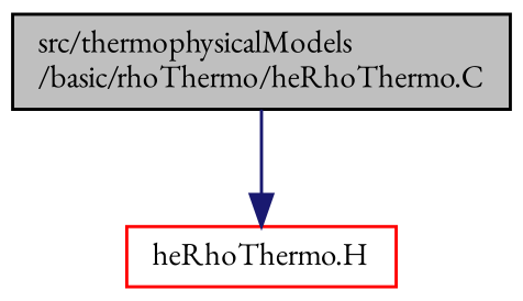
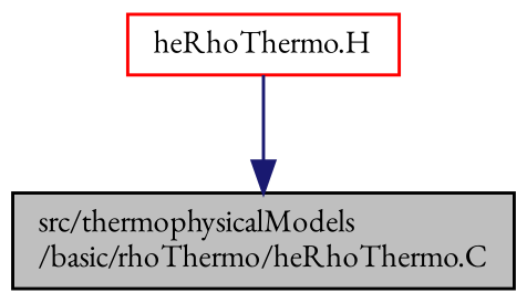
  digraph {
    fontname="EB Garamond"
    node [fontname="EB Garamond" fontsize=10 shape=record]
    n1 [color=black fillcolor=grey75 fontcolor=black height=0.2 label="src/thermophysicalModels\l/basic/rhoThermo/heRhoThermo.C" style=filled width=0.4]
    n2 [color=red height=0.2 label="heRhoThermo.H" width=0.4]
-   n1 -> n2 [color=midnightblue fontname="EB Garamond" fontsize=10 labelfontname=Helvetica labelfontsize=10 style=solid]
+   n2 -> n1 [color=midnightblue fontname="EB Garamond" fontsize=10 labelfontname=Helvetica labelfontsize=10 style=solid]
  }
